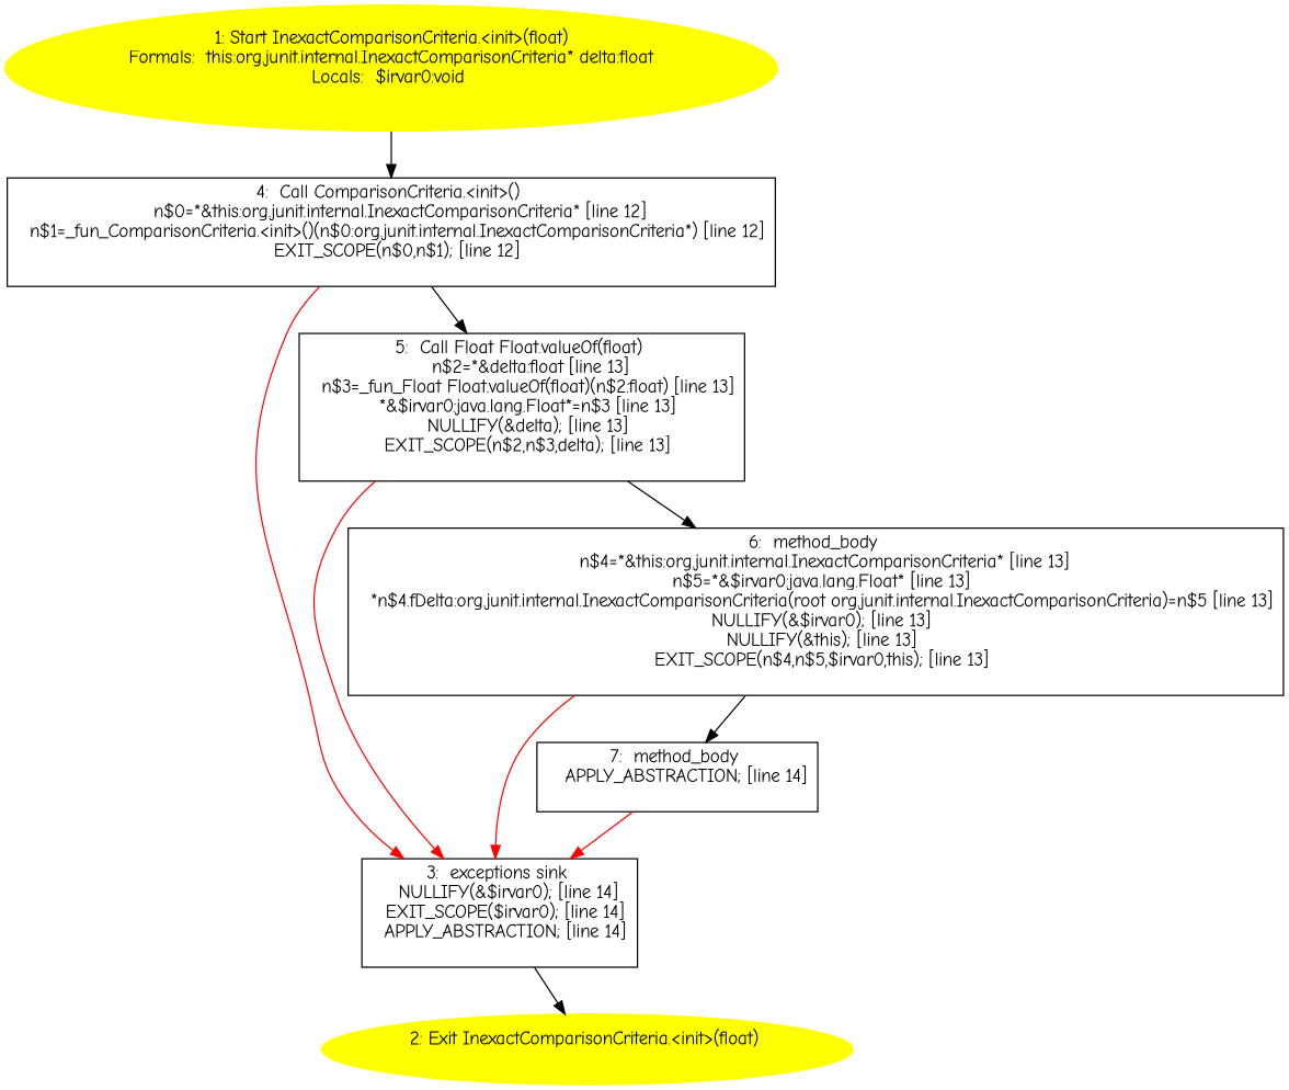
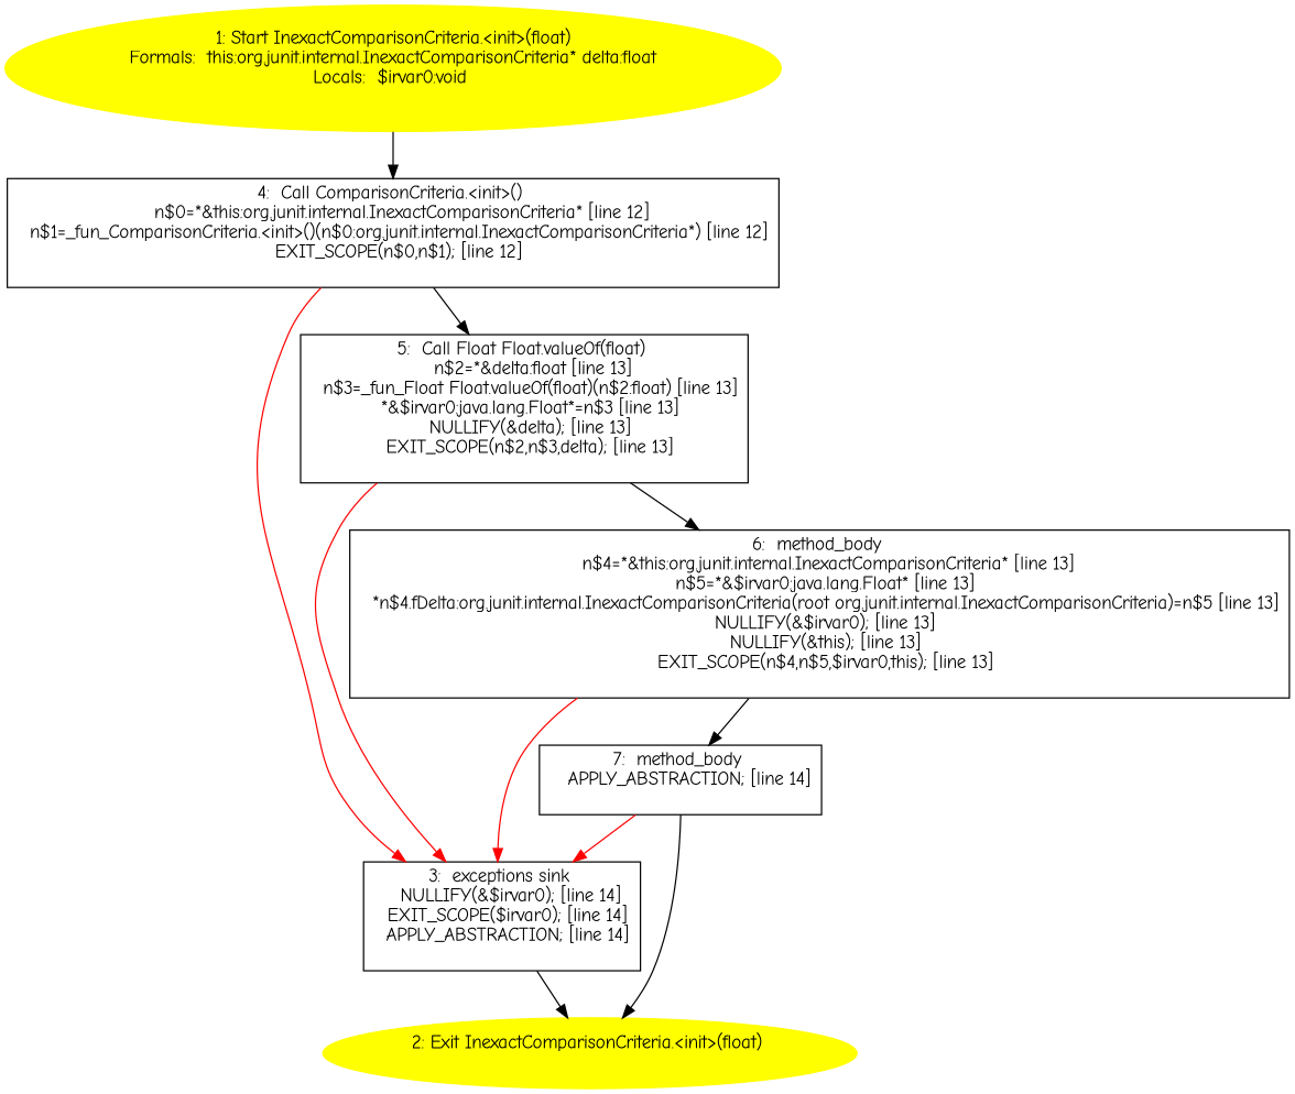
  digraph {
    fontname="Comic Neue"
    node [fontname="Comic Neue" shape=box]
    edge [fontname="Comic Neue"]
    n1 [color=yellow label="1: Start InexactComparisonCriteria.<init>(float)\nFormals:  this:org.junit.internal.InexactComparisonCriteria* delta:float\nLocals:  $irvar0:void \n  " style=filled shape=""]
    n2 [label="4:  Call ComparisonCriteria.<init>() \n   n$0=*&this:org.junit.internal.InexactComparisonCriteria* [line 12]\n  n$1=_fun_ComparisonCriteria.<init>()(n$0:org.junit.internal.InexactComparisonCriteria*) [line 12]\n  EXIT_SCOPE(n$0,n$1); [line 12]\n "]
    n3 [label="3:  exceptions sink \n   NULLIFY(&$irvar0); [line 14]\n  EXIT_SCOPE($irvar0); [line 14]\n  APPLY_ABSTRACTION; [line 14]\n "]
    n4 [label="5:  Call Float Float.valueOf(float) \n   n$2=*&delta:float [line 13]\n  n$3=_fun_Float Float.valueOf(float)(n$2:float) [line 13]\n  *&$irvar0:java.lang.Float*=n$3 [line 13]\n  NULLIFY(&delta); [line 13]\n  EXIT_SCOPE(n$2,n$3,delta); [line 13]\n "]
    n5 [color=yellow label="2: Exit InexactComparisonCriteria.<init>(float) \n  " style=filled shape=""]
    n6 [label="6:  method_body \n   n$4=*&this:org.junit.internal.InexactComparisonCriteria* [line 13]\n  n$5=*&$irvar0:java.lang.Float* [line 13]\n  *n$4.fDelta:org.junit.internal.InexactComparisonCriteria(root org.junit.internal.InexactComparisonCriteria)=n$5 [line 13]\n  NULLIFY(&$irvar0); [line 13]\n  NULLIFY(&this); [line 13]\n  EXIT_SCOPE(n$4,n$5,$irvar0,this); [line 13]\n "]
    n7 [label="7:  method_body \n   APPLY_ABSTRACTION; [line 14]\n "]
    n1 -> n2
    n2 -> n3 [color=red]
    n2 -> n4
    n3 -> n5
    n4 -> n3 [color=red]
    n4 -> n6
    n6 -> n3 [color=red]
    n6 -> n7
    n7 -> n3 [color=red]
+   n7 -> n5
  }
